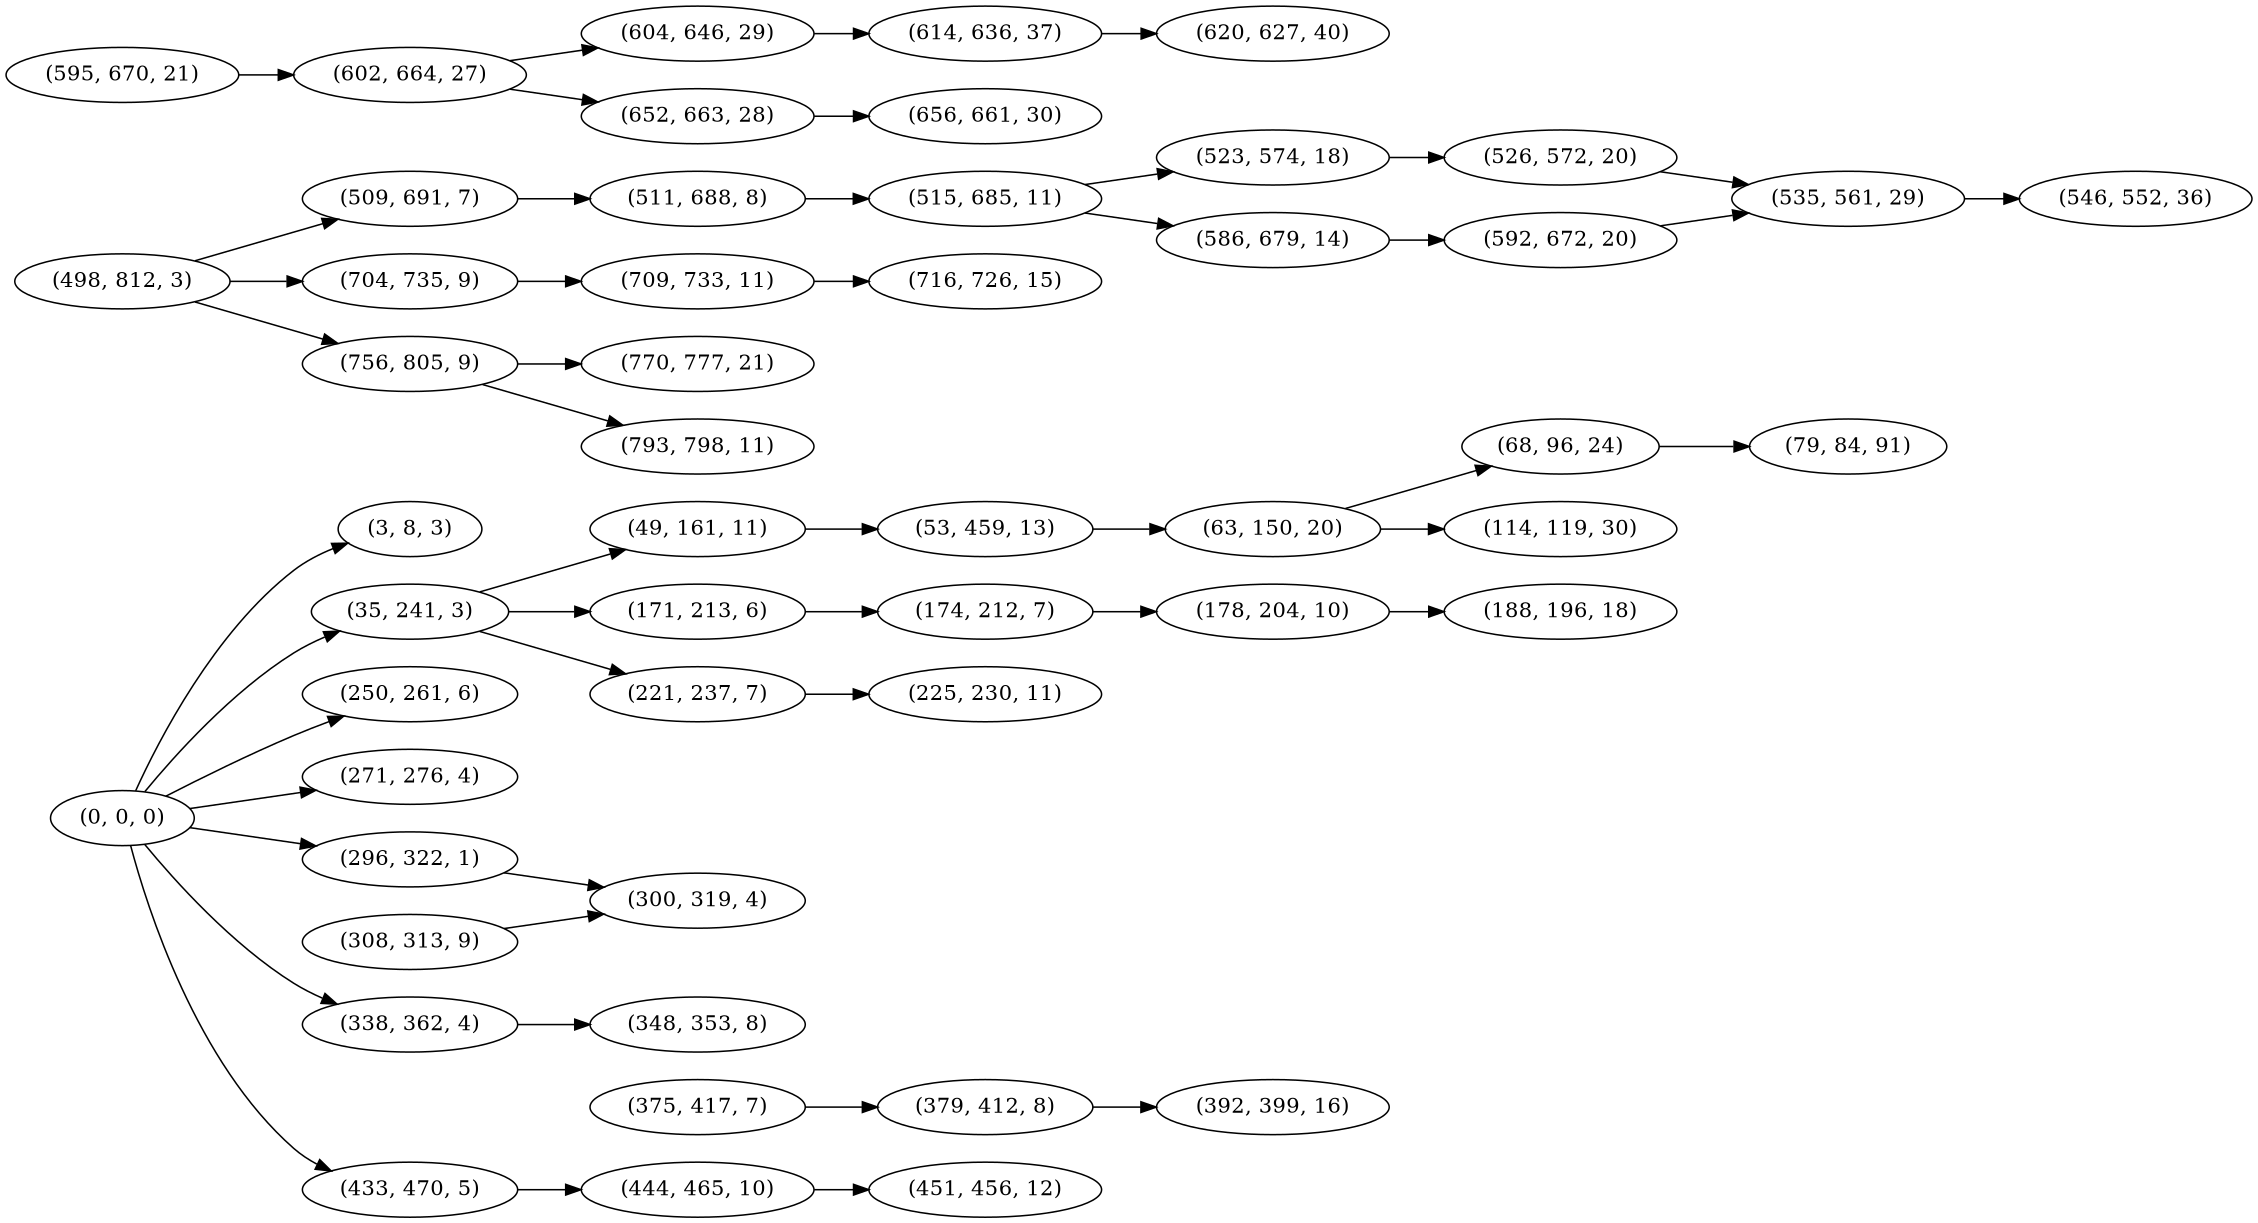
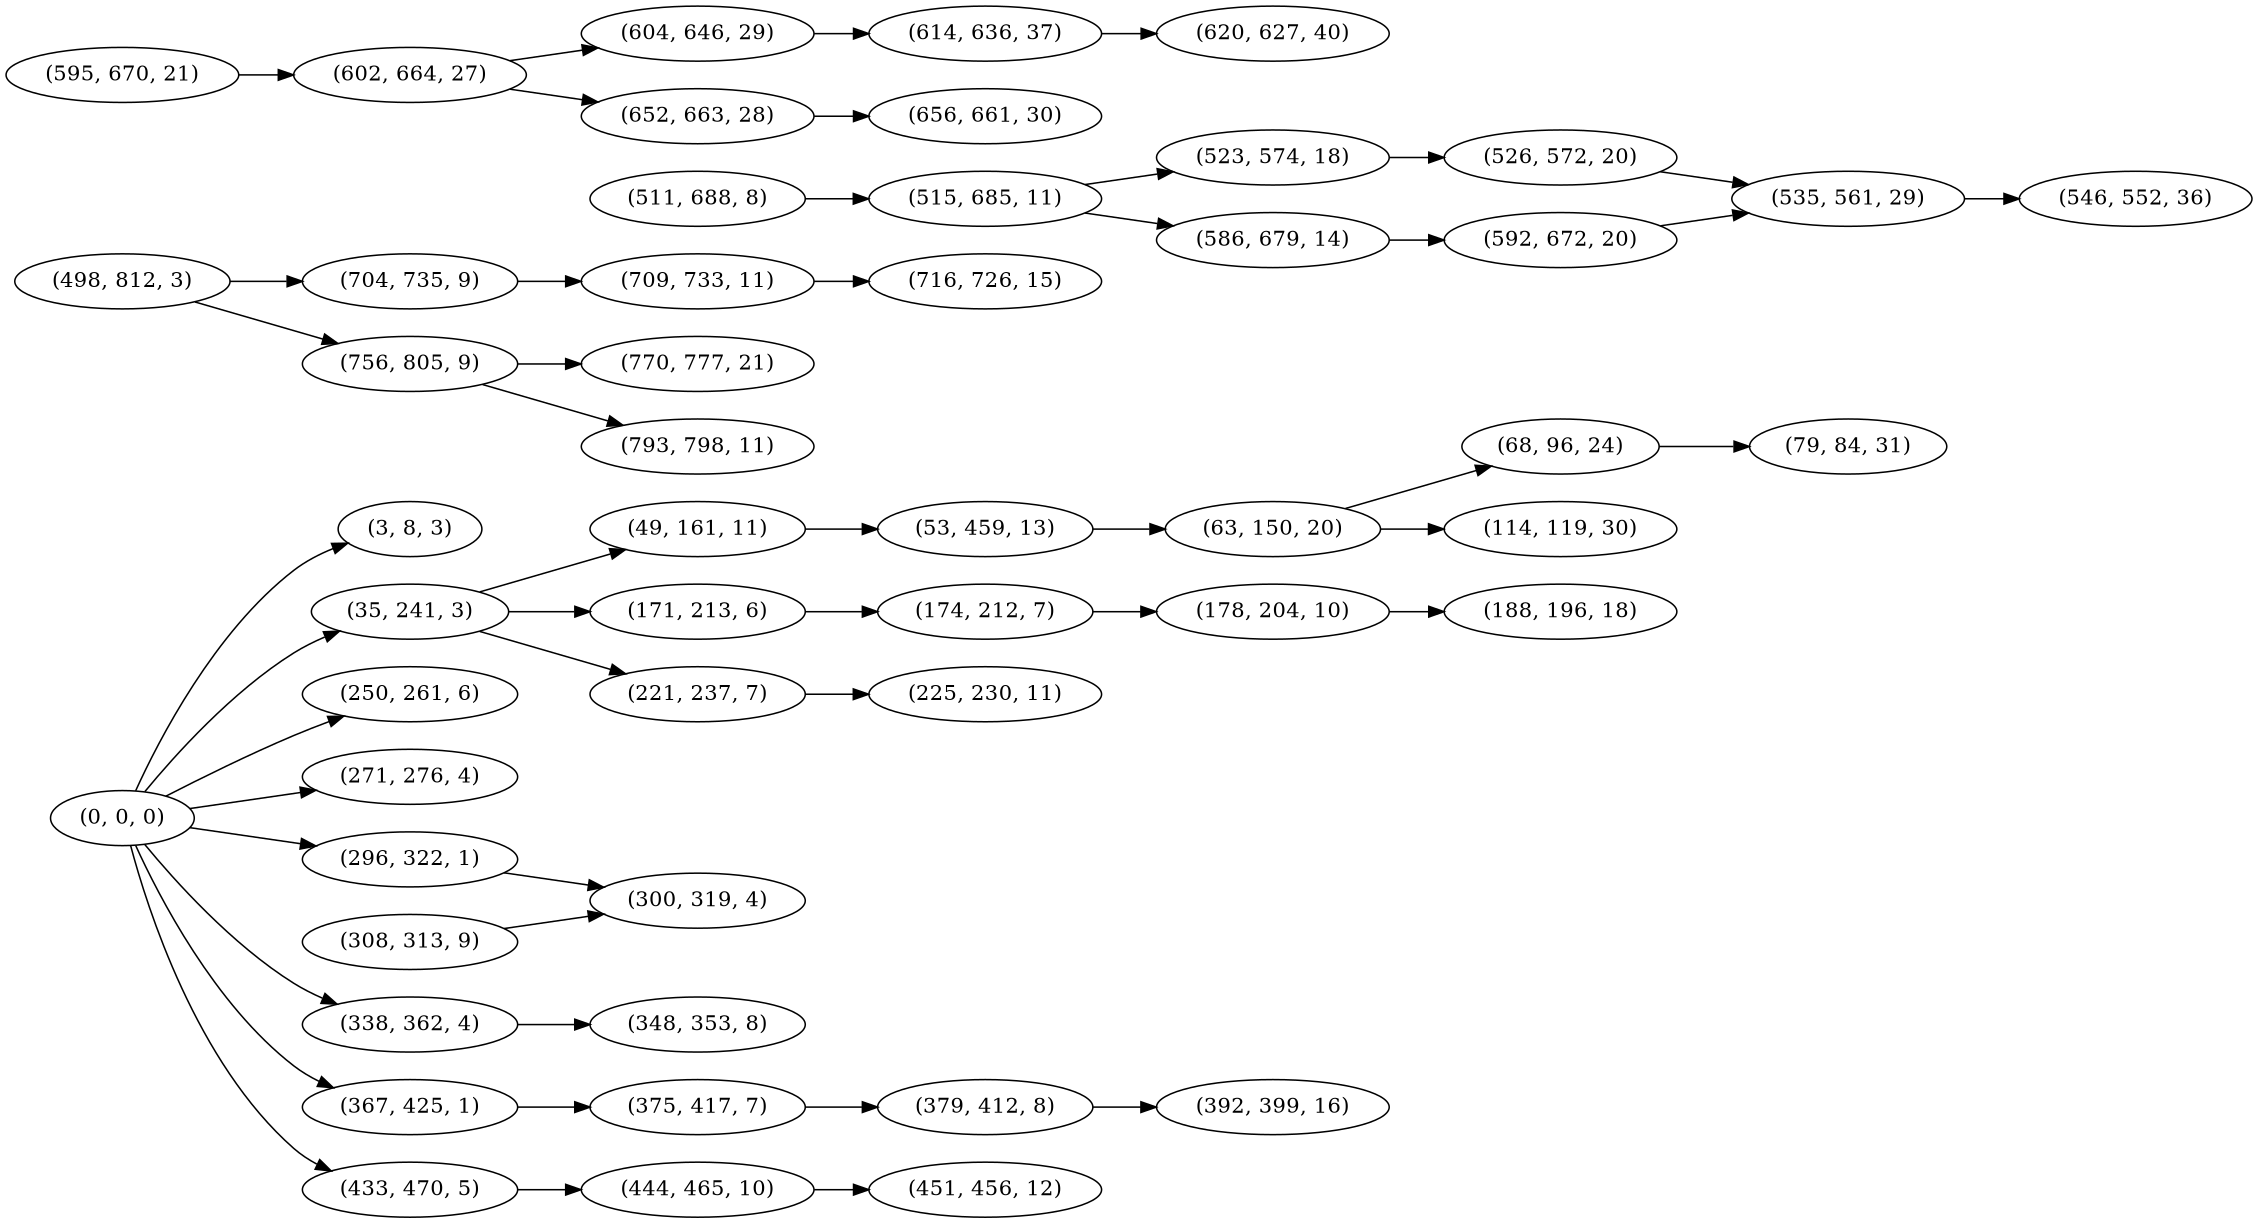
  digraph {
    rankdir=LR
    "(0, 0, 0)"
    "(3, 8, 3)"
    "(35, 241, 3)"
    "(250, 261, 6)"
    "(271, 276, 4)"
    "(296, 322, 1)"
    "(338, 362, 4)"
+   "(367, 425, 1)"
    "(433, 470, 5)"
    "(49, 161, 11)"
    "(171, 213, 6)"
    "(221, 237, 7)"
    "(300, 319, 4)"
    "(348, 353, 8)"
    "(375, 417, 7)"
    "(444, 465, 10)"
    "(498, 812, 3)"
-   "(509, 691, 7)"
    "(704, 735, 9)"
    "(756, 805, 9)"
    n21 [label="(53, 459, 13)"]
    "(174, 212, 7)"
    "(225, 230, 11)"
    "(63, 150, 20)"
    "(68, 96, 24)"
    "(114, 119, 30)"
-   "(79, 84, 31)" [label="(79, 84, 91)"]
+   "(79, 84, 31)"
    "(178, 204, 10)"
    "(188, 196, 18)"
    "(308, 313, 9)"
    "(379, 412, 8)"
    "(392, 399, 16)"
    "(451, 456, 12)"
    "(511, 688, 8)"
    "(709, 733, 11)"
    "(770, 777, 21)"
    "(793, 798, 11)"
    "(515, 685, 11)"
    "(523, 574, 18)"
    "(586, 679, 14)"
    "(526, 572, 20)"
    "(592, 672, 20)"
    "(535, 561, 29)"
    "(546, 552, 36)"
    "(595, 670, 21)"
    "(602, 664, 27)"
    "(604, 646, 29)"
    "(652, 663, 28)"
    "(614, 636, 37)"
    "(656, 661, 30)"
    "(620, 627, 40)"
    "(716, 726, 15)"
    "(0, 0, 0)" -> "(3, 8, 3)"
    "(0, 0, 0)" -> "(35, 241, 3)"
    "(0, 0, 0)" -> "(250, 261, 6)"
    "(0, 0, 0)" -> "(271, 276, 4)"
    "(0, 0, 0)" -> "(296, 322, 1)"
    "(0, 0, 0)" -> "(338, 362, 4)"
+   "(0, 0, 0)" -> "(367, 425, 1)"
    "(0, 0, 0)" -> "(433, 470, 5)"
    "(35, 241, 3)" -> "(49, 161, 11)"
    "(35, 241, 3)" -> "(171, 213, 6)"
    "(35, 241, 3)" -> "(221, 237, 7)"
    "(296, 322, 1)" -> "(300, 319, 4)"
    "(338, 362, 4)" -> "(348, 353, 8)"
+   "(367, 425, 1)" -> "(375, 417, 7)"
    "(433, 470, 5)" -> "(444, 465, 10)"
    "(49, 161, 11)" -> n21
    "(171, 213, 6)" -> "(174, 212, 7)"
    "(221, 237, 7)" -> "(225, 230, 11)"
    "(375, 417, 7)" -> "(379, 412, 8)"
    "(444, 465, 10)" -> "(451, 456, 12)"
-   "(498, 812, 3)" -> "(509, 691, 7)"
    "(498, 812, 3)" -> "(704, 735, 9)"
    "(498, 812, 3)" -> "(756, 805, 9)"
-   "(509, 691, 7)" -> "(511, 688, 8)"
    "(704, 735, 9)" -> "(709, 733, 11)"
    "(756, 805, 9)" -> "(770, 777, 21)"
    "(756, 805, 9)" -> "(793, 798, 11)"
    n21 -> "(63, 150, 20)"
    "(174, 212, 7)" -> "(178, 204, 10)"
    "(63, 150, 20)" -> "(68, 96, 24)"
    "(63, 150, 20)" -> "(114, 119, 30)"
    "(68, 96, 24)" -> "(79, 84, 31)"
    "(178, 204, 10)" -> "(188, 196, 18)"
    "(308, 313, 9)" -> "(300, 319, 4)"
    "(379, 412, 8)" -> "(392, 399, 16)"
    "(511, 688, 8)" -> "(515, 685, 11)"
    "(709, 733, 11)" -> "(716, 726, 15)"
    "(515, 685, 11)" -> "(523, 574, 18)"
    "(515, 685, 11)" -> "(586, 679, 14)"
    "(523, 574, 18)" -> "(526, 572, 20)"
    "(586, 679, 14)" -> "(592, 672, 20)"
    "(526, 572, 20)" -> "(535, 561, 29)"
    "(592, 672, 20)" -> "(535, 561, 29)"
    "(535, 561, 29)" -> "(546, 552, 36)"
    "(595, 670, 21)" -> "(602, 664, 27)"
    "(602, 664, 27)" -> "(604, 646, 29)"
    "(602, 664, 27)" -> "(652, 663, 28)"
    "(604, 646, 29)" -> "(614, 636, 37)"
    "(652, 663, 28)" -> "(656, 661, 30)"
    "(614, 636, 37)" -> "(620, 627, 40)"
  }
